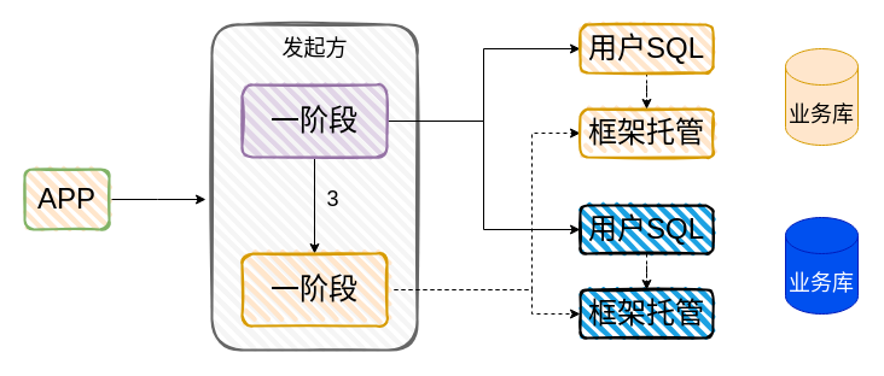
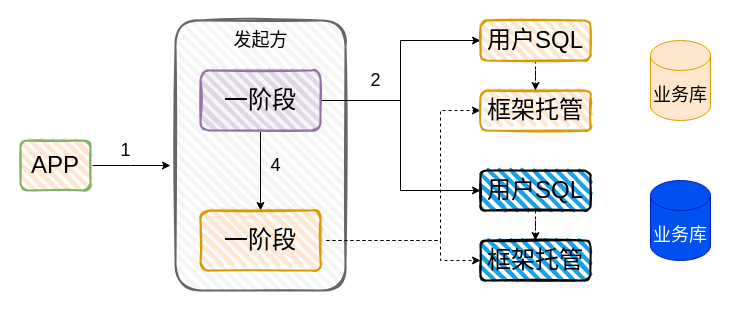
  <mxCell id="0" />
  <mxCell id="1" parent="0" />
  <mxCell id="2" value="" style="rounded=1;whiteSpace=wrap;html=1;strokeWidth=2;fillWeight=4;hachureGap=8;hachureAngle=45;sketch=1;fontSize=24;fillColor=#f5f5f5;strokeColor=#666666;fontColor=#333333;" parent="1" vertex="1"><mxGeometry x="175" y="20" width="170" height="270" as="geometry" /></mxCell>
  <mxCell id="3" style="edgeStyle=orthogonalEdgeStyle;rounded=0;orthogonalLoop=1;jettySize=auto;html=1;fontSize=18;" parent="1" source="4" edge="1"><mxGeometry relative="1" as="geometry"><mxPoint x="170" y="165" as="targetPoint" /></mxGeometry></mxCell>
  <mxCell id="4" value="&lt;font style=&quot;font-size: 24px;&quot;&gt;APP&lt;/font&gt;" style="rounded=1;whiteSpace=wrap;html=1;strokeWidth=2;fillWeight=4;hachureGap=8;hachureAngle=45;fillColor=#ffe6cc;sketch=1;strokeColor=#82b366;" parent="1" vertex="1"><mxGeometry x="20" y="140" width="70" height="50" as="geometry" /></mxCell>
  <mxCell id="5" value="" style="edgeStyle=orthogonalEdgeStyle;rounded=0;orthogonalLoop=1;jettySize=auto;html=1;fontSize=18;" parent="1" source="8" target="11" edge="1"><mxGeometry relative="1" as="geometry" /></mxCell>
  <mxCell id="6" style="edgeStyle=orthogonalEdgeStyle;rounded=0;orthogonalLoop=1;jettySize=auto;html=1;entryX=0;entryY=0.5;entryDx=0;entryDy=0;fontSize=18;" parent="1" source="8" target="17" edge="1"><mxGeometry relative="1" as="geometry" /></mxCell>
  <mxCell id="7" style="edgeStyle=orthogonalEdgeStyle;rounded=0;orthogonalLoop=1;jettySize=auto;html=1;entryX=0;entryY=0.5;entryDx=0;entryDy=0;fontSize=18;" parent="1" source="8" target="14" edge="1"><mxGeometry relative="1" as="geometry" /></mxCell>
  <mxCell id="8" value="一阶段" style="rounded=1;whiteSpace=wrap;html=1;strokeWidth=2;fillWeight=4;hachureGap=8;hachureAngle=45;fillColor=#e1d5e7;sketch=1;fontSize=24;strokeColor=#9673a6;" parent="1" vertex="1"><mxGeometry x="200" y="70" width="120" height="60" as="geometry" /></mxCell>
  <mxCell id="9" style="edgeStyle=orthogonalEdgeStyle;rounded=0;orthogonalLoop=1;jettySize=auto;html=1;entryX=0;entryY=0.5;entryDx=0;entryDy=0;fontSize=18;dashed=1;" parent="1" source="11" target="15" edge="1"><mxGeometry relative="1" as="geometry"><Array as="points"><mxPoint x="440" y="240" /><mxPoint x="440" y="260" /></Array></mxGeometry></mxCell>
  <mxCell id="10" style="edgeStyle=orthogonalEdgeStyle;rounded=0;orthogonalLoop=1;jettySize=auto;html=1;entryX=0;entryY=0.5;entryDx=0;entryDy=0;fontSize=18;dashed=1;" parent="1" source="11" target="12" edge="1"><mxGeometry relative="1" as="geometry"><Array as="points"><mxPoint x="440" y="240" /><mxPoint x="440" y="110" /></Array></mxGeometry></mxCell>
  <mxCell id="11" value="一阶段" style="rounded=1;whiteSpace=wrap;html=1;strokeWidth=2;fillWeight=4;hachureGap=8;hachureAngle=45;fillColor=#ffe6cc;sketch=1;fontSize=24;strokeColor=#d79b00;" parent="1" vertex="1"><mxGeometry x="200" y="210" width="120" height="60" as="geometry" /></mxCell>
  <mxCell id="12" value="框架托管" style="rounded=1;whiteSpace=wrap;html=1;strokeWidth=2;fillWeight=4;hachureGap=8;hachureAngle=45;fillColor=#ffe6cc;sketch=1;fontSize=24;strokeColor=#d79b00;" parent="1" vertex="1"><mxGeometry x="480" y="90" width="110" height="40" as="geometry" /></mxCell>
  <mxCell id="13" style="edgeStyle=orthogonalEdgeStyle;rounded=0;orthogonalLoop=1;jettySize=auto;html=1;entryX=0.5;entryY=0;entryDx=0;entryDy=0;dashed=1;fontSize=18;" edge="1" parent="1" source="14" target="12"><mxGeometry relative="1" as="geometry" /></mxCell>
  <mxCell id="14" value="用户SQL" style="rounded=1;whiteSpace=wrap;html=1;strokeWidth=2;fillWeight=4;hachureGap=8;hachureAngle=45;fillColor=#ffe6cc;sketch=1;fontSize=24;strokeColor=#d79b00;" parent="1" vertex="1"><mxGeometry x="480" y="20" width="110" height="40" as="geometry" /></mxCell>
  <mxCell id="15" value="框架托管" style="rounded=1;whiteSpace=wrap;html=1;strokeWidth=2;fillWeight=4;hachureGap=8;hachureAngle=45;fillColor=#1ba1e2;sketch=1;fontSize=24;" parent="1" vertex="1"><mxGeometry x="480" y="240" width="110" height="40" as="geometry" /></mxCell>
  <mxCell id="16" style="edgeStyle=orthogonalEdgeStyle;rounded=0;orthogonalLoop=1;jettySize=auto;html=1;entryX=0.5;entryY=0;entryDx=0;entryDy=0;dashed=1;fontSize=18;" edge="1" parent="1" source="17" target="15"><mxGeometry relative="1" as="geometry" /></mxCell>
  <mxCell id="17" value="用户SQL" style="rounded=1;whiteSpace=wrap;html=1;strokeWidth=2;fillWeight=4;hachureGap=8;hachureAngle=45;fillColor=#1ba1e2;sketch=1;fontSize=24;" parent="1" vertex="1"><mxGeometry x="480" y="170" width="110" height="40" as="geometry" /></mxCell>
  <mxCell id="18" value="&lt;font style=&quot;font-size: 18px;&quot;&gt;业务库&lt;/font&gt;" style="shape=cylinder3;whiteSpace=wrap;html=1;boundedLbl=1;backgroundOutline=1;size=15;fontSize=24;fillColor=#ffe6cc;strokeColor=#d79b00;" parent="1" vertex="1"><mxGeometry x="650" y="40" width="60" height="80" as="geometry" /></mxCell>
  <mxCell id="19" value="&lt;font style=&quot;font-size: 18px;&quot;&gt;业务库&lt;/font&gt;" style="shape=cylinder3;whiteSpace=wrap;html=1;boundedLbl=1;backgroundOutline=1;size=15;fontSize=24;fillColor=#0050ef;strokeColor=#001DBC;fontColor=#ffffff;" parent="1" vertex="1"><mxGeometry x="650" y="180" width="60" height="80" as="geometry" /></mxCell>
  <mxCell id="20" value="发起方" style="text;html=1;align=center;verticalAlign=middle;resizable=0;points=[];autosize=1;strokeColor=none;fillColor=none;fontSize=18;" parent="1" vertex="1"><mxGeometry x="220" y="20" width="80" height="40" as="geometry" /></mxCell>
- <mxCell id="23" value="3" style="text;html=1;align=center;verticalAlign=middle;resizable=0;points=[];autosize=1;strokeColor=none;fillColor=none;fontSize=18;" parent="1" vertex="1"><mxGeometry x="260" y="145" width="30" height="40" as="geometry" /></mxCell>
+ <mxCell id="21" value="1" style="text;html=1;align=center;verticalAlign=middle;resizable=0;points=[];autosize=1;strokeColor=none;fillColor=none;fontSize=18;" parent="1" vertex="1"><mxGeometry x="110" y="130" width="30" height="40" as="geometry" /></mxCell>
+ <mxCell id="22" value="2" style="text;html=1;align=center;verticalAlign=middle;resizable=0;points=[];autosize=1;strokeColor=none;fillColor=none;fontSize=18;" parent="1" vertex="1"><mxGeometry x="360" y="60" width="30" height="40" as="geometry" /></mxCell>
+ <mxCell id="23" value="4" style="text;html=1;align=center;verticalAlign=middle;resizable=0;points=[];autosize=1;strokeColor=none;fillColor=none;fontSize=18;" parent="1" vertex="1"><mxGeometry x="260" y="145" width="30" height="40" as="geometry" /></mxCell>
